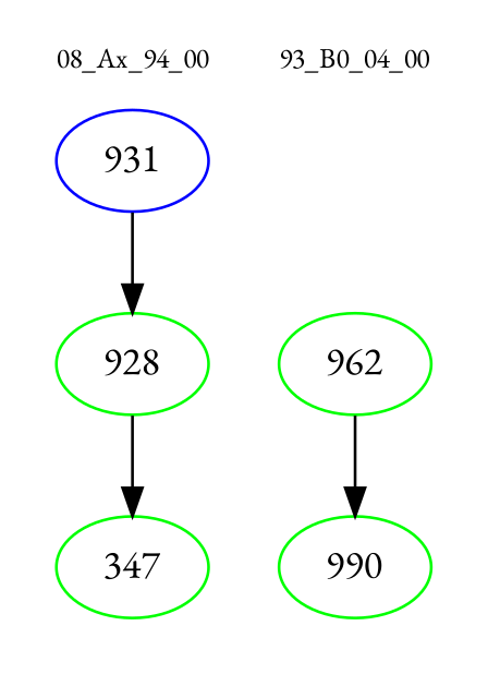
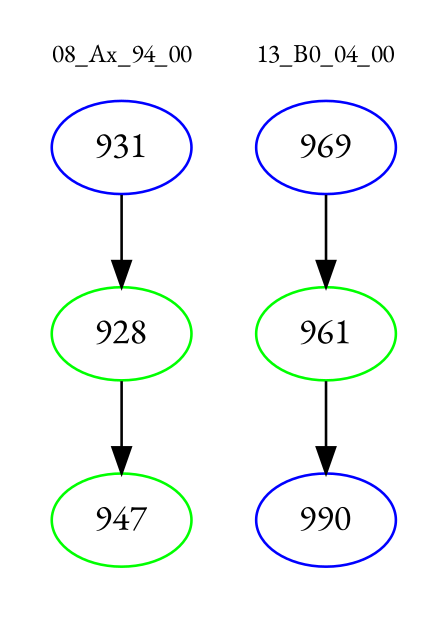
  digraph {
    fontname="EB Garamond"
    node [color=green fontname="EB Garamond"]
    edge [color=black fontname="EB Garamond"]
    n1 [color=blue label=931]
    n2 [label=928]
-   n3 [label=347]
-   n5 [label=962]
-   n6 [label=990]
+   n3 [label=947]
+   n4 [color=blue label=969]
+   n5 [label=961]
+   n6 [color=blue label=990]
    subgraph cluster_1 {
      color=white
      fontsize=10
      label="08_Ax_94_00"
      n1
      n2
      n3
    }
    subgraph cluster_2 {
      color=white
      fontsize=10
-     label="93_B0_04_00"
+     label="13_B0_04_00"
+     n4
      n5
      n6
    }
    n1 -> n2
    n2 -> n3
+   n4 -> n5
    n5 -> n6
  }
